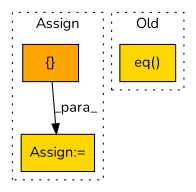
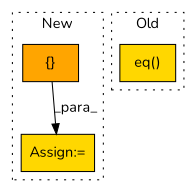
  digraph {
    fontname=Nunito
    node [shape=box style=filled fillcolor=gold fontname=Nunito]
    n1 [a=59 l="2,1" label="{}" s="4515,4515" fillcolor=orange]
    n2 [a=68 l=3 label="Assign:=" s=4503]
    n3 [a=75 l="8,1" label="eq()" s="7215,7237"]
    subgraph cluster_1 {
-     label=Assign
+     label=New
      style=dotted
      n1
      n2
    }
    subgraph cluster_2 {
      label=Old
      style=dotted
      n3
    }
    n1 -> n2 [label=_para_ fontname=Nunito]
  }
